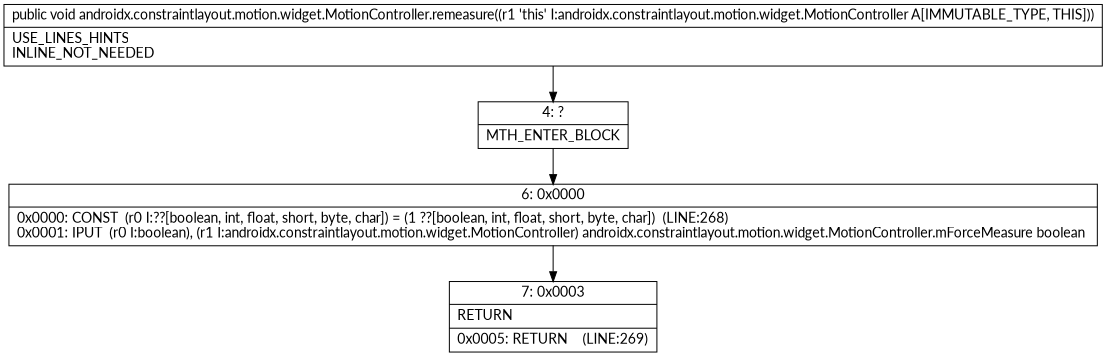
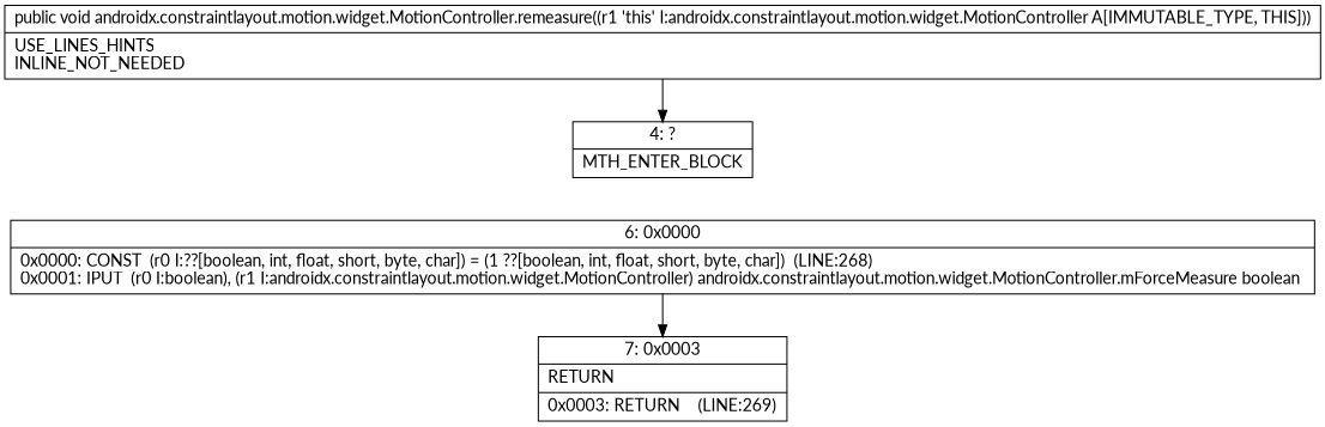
  digraph {
    fontname=Lato
    node [fontname=Lato shape=record]
    edge [fontname=Lato]
    n1 [label="{4\:\ ?|MTH_ENTER_BLOCK\l}"]
    n2 [label="{6\:\ 0x0000|0x0000: CONST  (r0 I:??[boolean, int, float, short, byte, char]) = (1 ??[boolean, int, float, short, byte, char])  (LINE:268)\l0x0001: IPUT  (r0 I:boolean), (r1 I:androidx.constraintlayout.motion.widget.MotionController) androidx.constraintlayout.motion.widget.MotionController.mForceMeasure boolean \l}"]
-   n3 [label="{7\:\ 0x0003|RETURN\l|0x0005: RETURN    (LINE:269)\l}"]
+   n3 [label="{7\:\ 0x0003|RETURN\l|0x0003: RETURN    (LINE:269)\l}"]
    n4 [label="{public void androidx.constraintlayout.motion.widget.MotionController.remeasure((r1 'this' I:androidx.constraintlayout.motion.widget.MotionController A[IMMUTABLE_TYPE, THIS]))  | USE_LINES_HINTS\lINLINE_NOT_NEEDED\l}"]
-   n1 -> n2
    n2 -> n3
    n4 -> n1
  }
